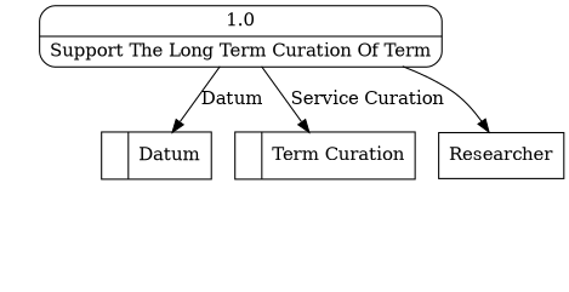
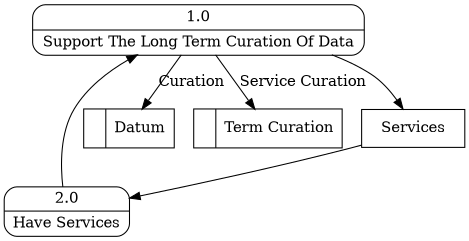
  digraph {
    node [shape=record]
    n1 [label="<f0>  |<f1> Datum "]
    n2 [label="<f0>  |<f1> Term Curation "]
-   n3 [label=Researcher shape=box]
-   n5 [label="{<f0> 1.0|<f1> Support The Long Term Curation Of Term }" shape=Mrecord]
-   n5 -> n1 [label=Datum]
+   n3 [label=Services shape=box]
+   n4 [label="{<f0> 2.0|<f1> Have Services }" shape=Mrecord]
+   n5 [label="{<f0> 1.0|<f1> Support The Long Term Curation Of Data }" shape=Mrecord]
+   n3 -> n4
+   n4 -> n5
+   n5 -> n1 [label=Curation]
    n5 -> n2 [label="Service Curation"]
    n5 -> n3
  }
